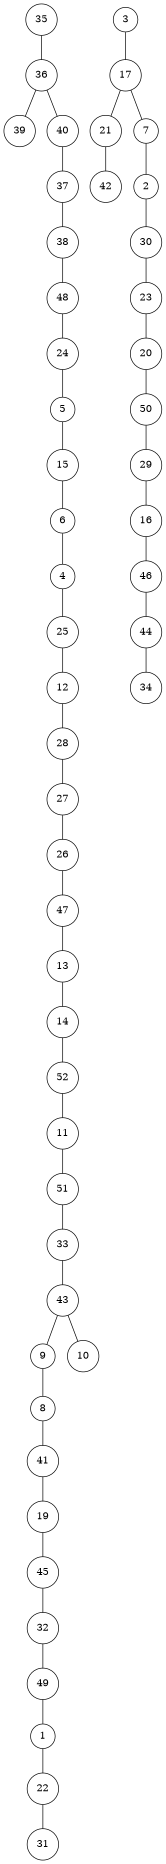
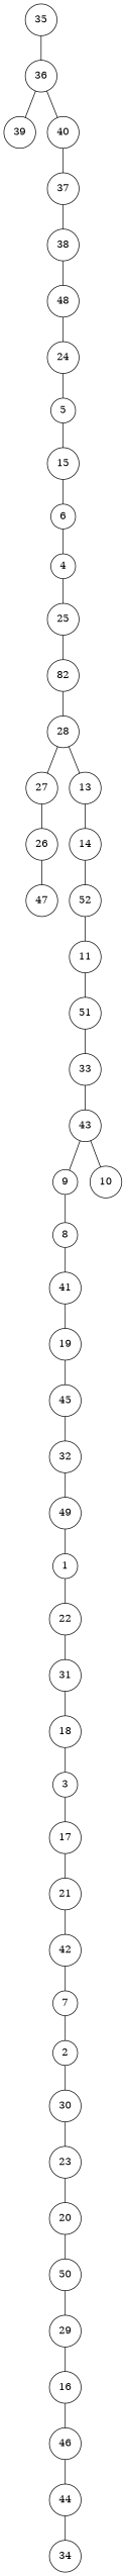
  graph {
    node [fillcolor=white shape=circle]
    1
    22
    31
    2
    30
    23
    3
    17
    21
    4
    25
-   12
+   12 [label=82]
    5
    15
    6
    7
    8
    41
    19
    9
    11
    51
    33
    28
    27
    13
    14
    52
    16
    46
    44
    42
+   18
    45
    32
    20
    50
    29
    24
    26
    47
    49
    43
    10
    35
    36
    39
    40
    37
    38
    48
    34
    1 -- 22
    22 -- 31
+   31 -- 18
    2 -- 30
    30 -- 23
    23 -- 20
    3 -- 17
    17 -- 21
    21 -- 42
    4 -- 25
    25 -- 12
    12 -- 28
    5 -- 15
    15 -- 6
    6 -- 4
    7 -- 2
    8 -- 41
    41 -- 19
    19 -- 45
    9 -- 8
    11 -- 51
    51 -- 33
    33 -- 43
    28 -- 27
    27 -- 26
    13 -- 14
    14 -- 52
    52 -- 11
    16 -- 46
    46 -- 44
    44 -- 34
-   17 -- 7
+   42 -- 7
+   18 -- 3
    45 -- 32
    32 -- 49
    20 -- 50
    50 -- 29
    29 -- 16
    24 -- 5
    26 -- 47
-   47 -- 13
+   28 -- 13
    49 -- 1
    43 -- 9
    43 -- 10
    35 -- 36
    36 -- 39
    36 -- 40
    40 -- 37
    37 -- 38
    38 -- 48
    48 -- 24
  }
